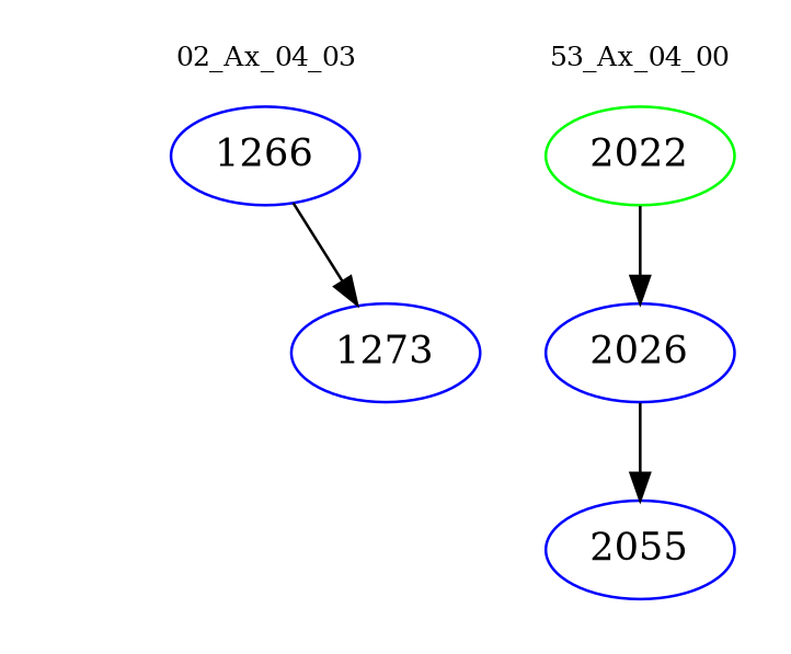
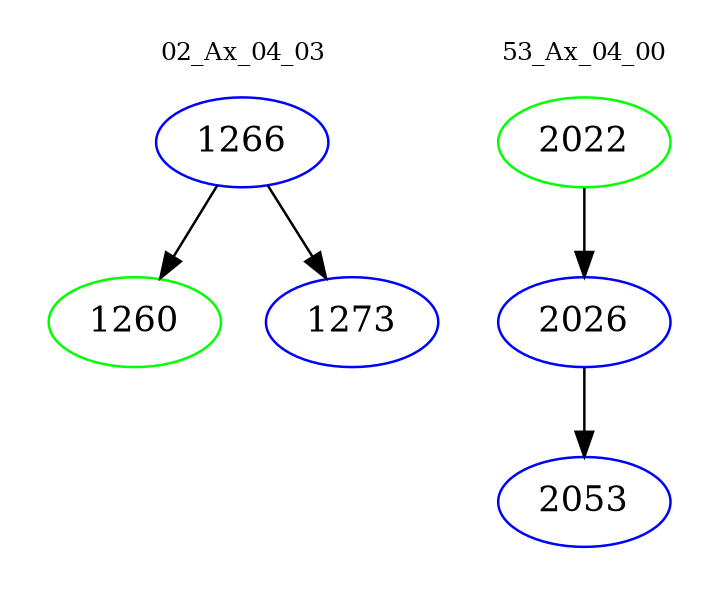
  digraph {
    node [color=blue]
    edge [color=black]
    n1 [label=1266]
+   n2 [color=green label=1260]
    n3 [label=1273]
    n4 [label=2026]
    n5 [color=green label=2022]
-   n6 [label=2055]
+   n6 [label=2053]
    subgraph cluster_1 {
      color=white
      fontsize=10
      label="02_Ax_04_03"
      n1
+     n2
      n3
    }
    subgraph cluster_2 {
      color=white
      fontsize=10
      label="53_Ax_04_00"
      n4
      n5
      n6
    }
+   n1 -> n2
    n1 -> n3
    n4 -> n6
    n5 -> n4
  }
